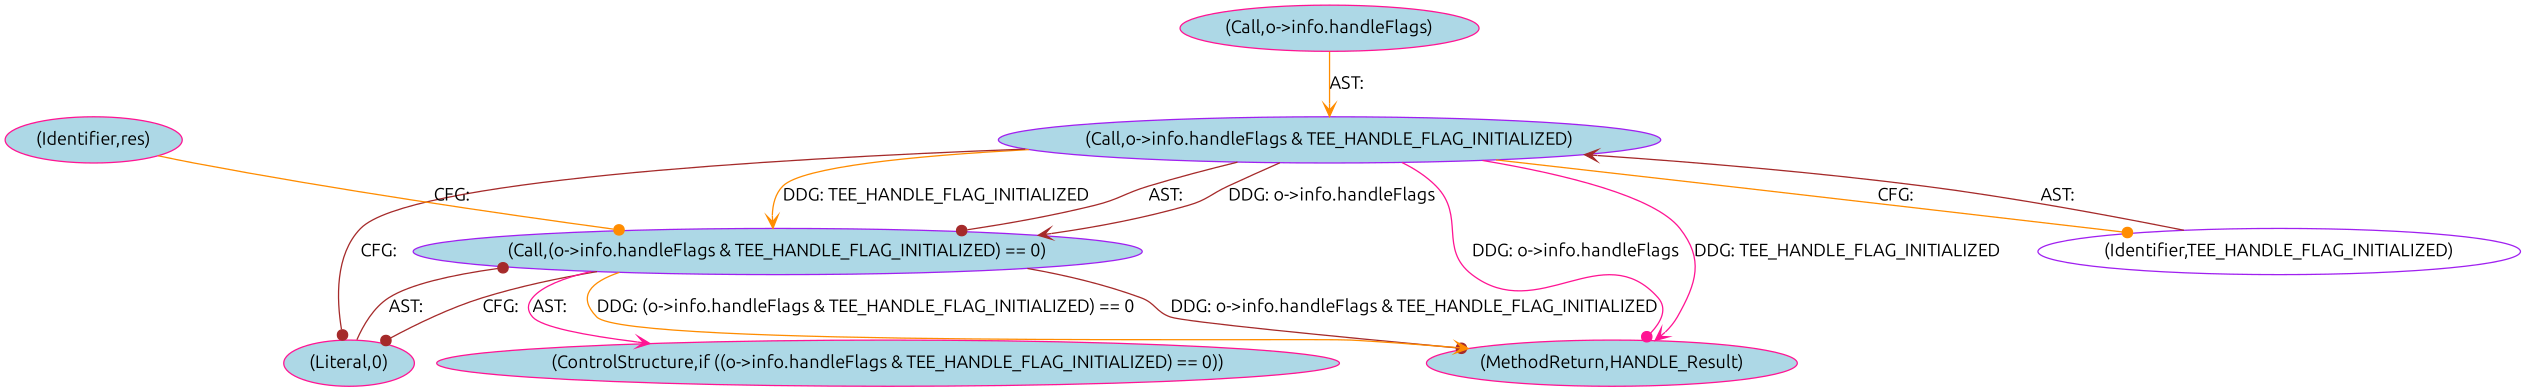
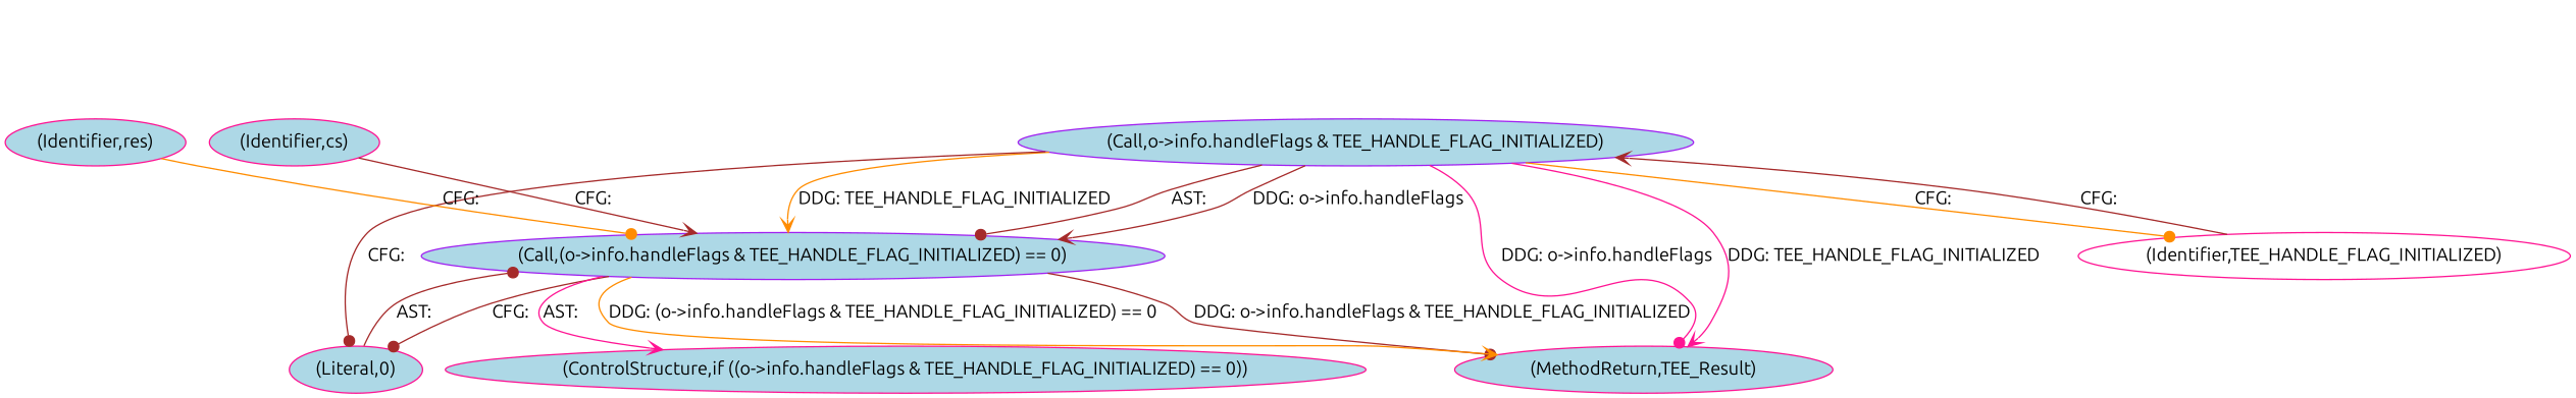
  digraph {
    fontname=Ubuntu
    node [color=deeppink fillcolor=lightblue fontname=Ubuntu style=filled]
    edge [arrowhead=dot color=brown fontname=Ubuntu]
    n1 [color=purple label="(Call,o->info.handleFlags & TEE_HANDLE_FLAG_INITIALIZED)"]
    n2 [color=purple label="(Call,(o->info.handleFlags & TEE_HANDLE_FLAG_INITIALIZED) == 0)"]
-   n3 [color=purple fillcolor=white label="(Identifier,TEE_HANDLE_FLAG_INITIALIZED)"]
-   n4 [label="(MethodReturn,HANDLE_Result)"]
+   n3 [fillcolor=white label="(Identifier,TEE_HANDLE_FLAG_INITIALIZED)"]
+   n4 [label="(MethodReturn,TEE_Result)"]
    n5 [label="(Literal,0)"]
    n6 [label="(ControlStructure,if ((o->info.handleFlags & TEE_HANDLE_FLAG_INITIALIZED) == 0))"]
-   n7 [label="(Call,o->info.handleFlags)"]
    n8 [label="(Identifier,res)"]
+   n9 [label="(Identifier,cs)"]
    n1 -> n2 [label="AST: "]
    n1 -> n2 [arrowhead=vee label="DDG: o->info.handleFlags"]
    n1 -> n2 [arrowhead=vee color=darkorange label="DDG: TEE_HANDLE_FLAG_INITIALIZED"]
    n1 -> n3 [color=darkorange label="CFG: "]
    n1 -> n4 [color=deeppink label="DDG: o->info.handleFlags"]
    n1 -> n4 [arrowhead=vee color=deeppink label="DDG: TEE_HANDLE_FLAG_INITIALIZED"]
    n1 -> n5 [label="CFG: "]
    n2 -> n4 [label="DDG: o->info.handleFlags & TEE_HANDLE_FLAG_INITIALIZED"]
    n2 -> n4 [arrowhead=vee color=darkorange label="DDG: (o->info.handleFlags & TEE_HANDLE_FLAG_INITIALIZED) == 0"]
    n2 -> n5 [label="CFG: "]
    n2 -> n6 [arrowhead=vee color=deeppink label="AST: "]
-   n3 -> n1 [arrowhead=vee label="AST: "]
+   n3 -> n1 [arrowhead=vee label="CFG: "]
    n5 -> n2 [label="AST: "]
-   n7 -> n1 [arrowhead=vee color=darkorange label="AST: "]
    n8 -> n2 [color=darkorange label="CFG: "]
+   n9 -> n2 [arrowhead=vee label="CFG: "]
  }
